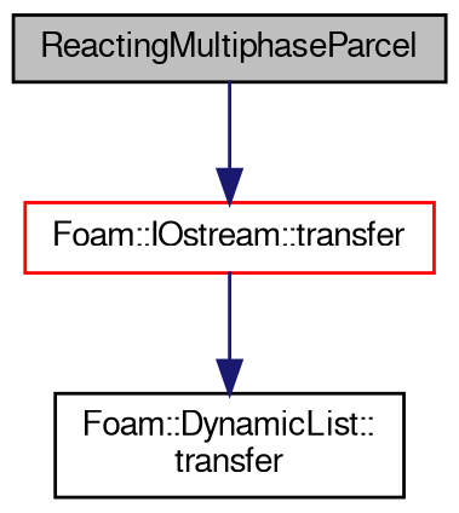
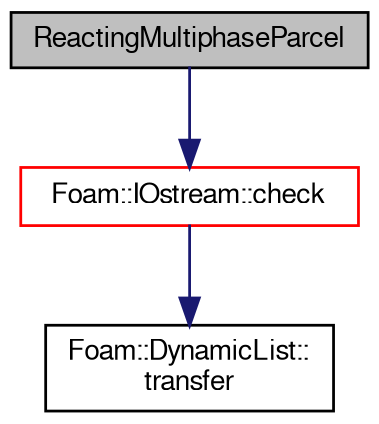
  digraph {
    rankdir=TB
    node [color=black fontname=FreeSans fontsize=10 shape=record]
    edge [color=midnightblue fontname=FreeSans fontsize=10 labelfontname=FreeSans labelfontsize=10 style=solid]
    n1 [fillcolor=grey75 fontcolor=black height=0.2 label=ReactingMultiphaseParcel style=filled width=0.4]
-   n2 [color=red height=0.2 label="Foam::IOstream::transfer" width=0.4]
+   n2 [color=red height=0.2 label="Foam::IOstream::check" width=0.4]
    n3 [height=0.2 label="Foam::DynamicList::\ltransfer" width=0.4]
    n1 -> n2
    n2 -> n3
  }
